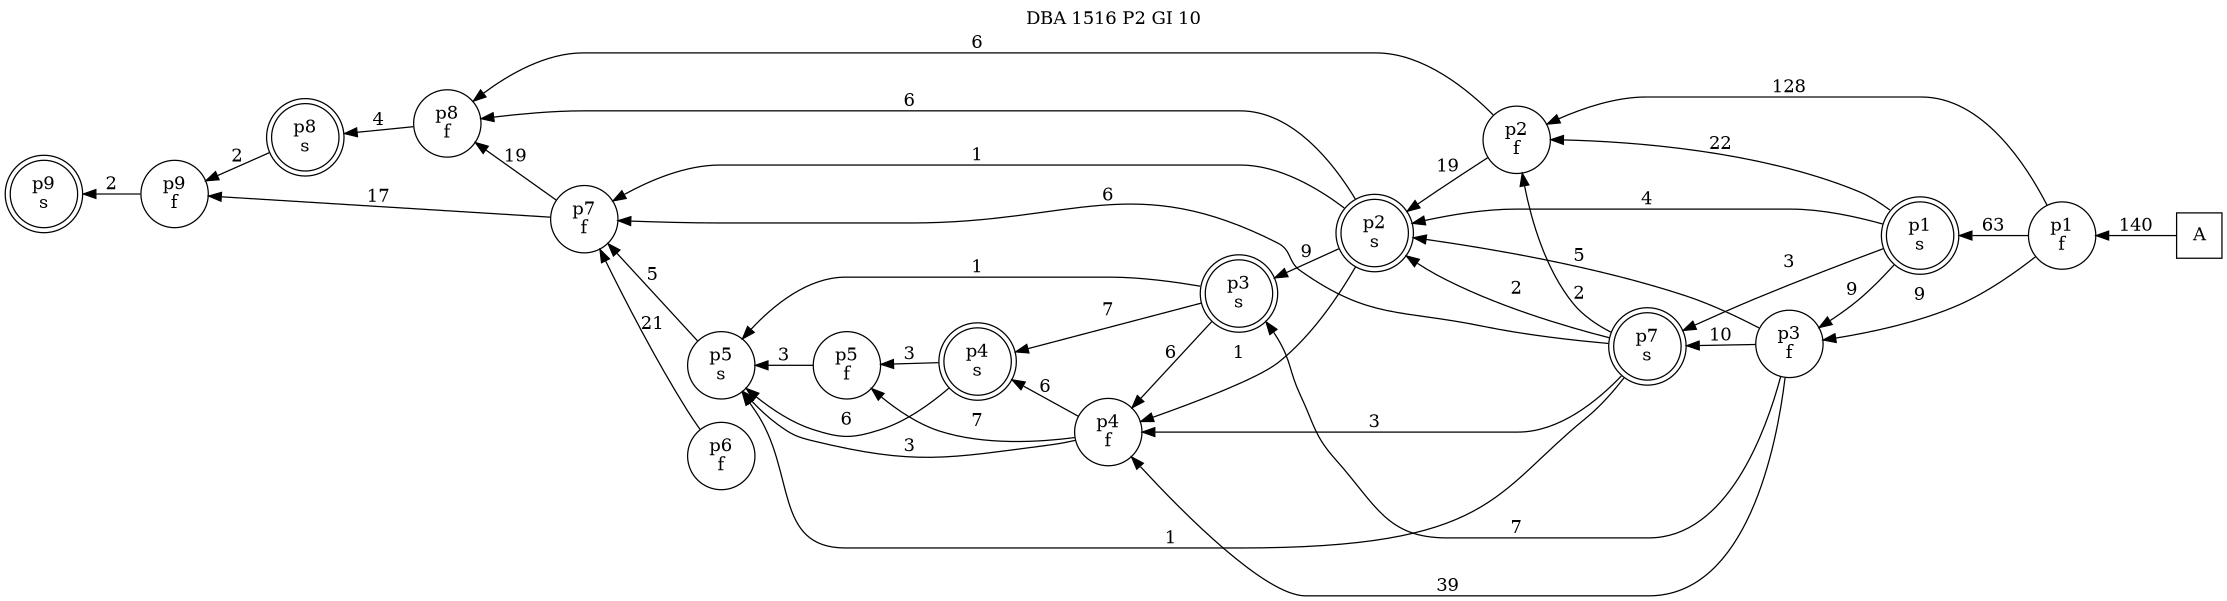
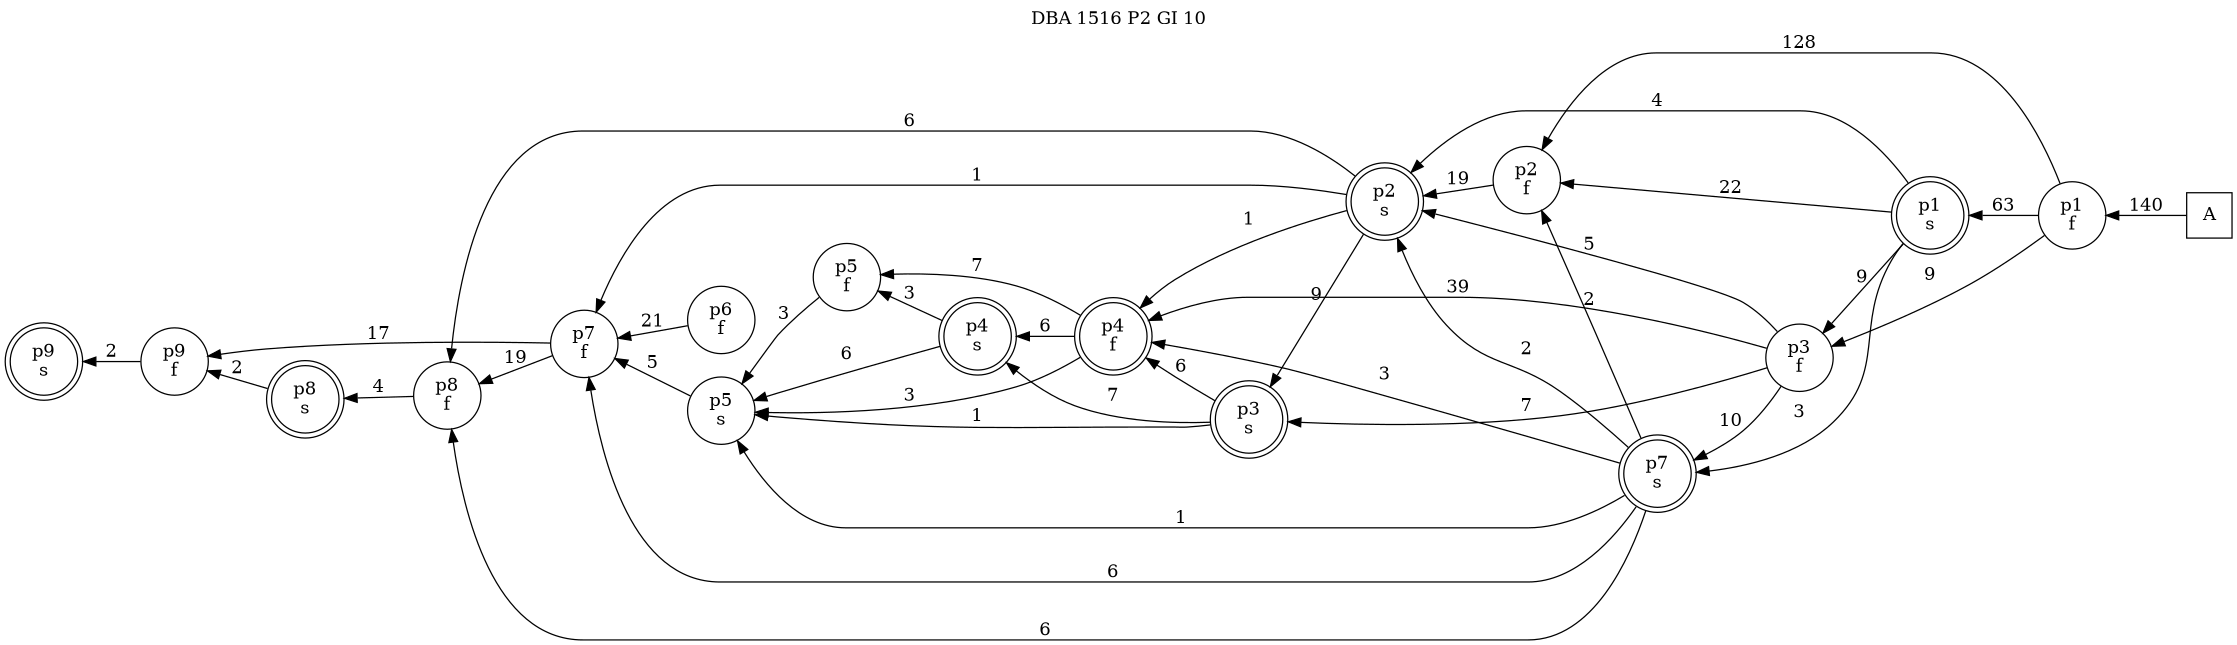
  digraph {
    label=" DBA 1516 P2 GI 10 "
    labelloc=tl
    rankdir=RL
    node [shape=circle]
    n1 [label=A shape=square]
    n2 [label="p1\nf"]
    n3 [label="p2\nf"]
    n4 [label="p1\ns" shape=doublecircle]
    n5 [label="p3\nf"]
    n6 [label="p2\ns" shape=doublecircle]
    n7 [label="p7\ns" shape=doublecircle]
-   n8 [label="p4\nf"]
+   n8 [label="p4\nf" shape=doublecircle]
    n9 [label="p3\ns" shape=doublecircle]
    n10 [label="p7\nf"]
    n11 [label="p8\nf"]
    n12 [label="p5\ns"]
    n13 [label="p5\nf"]
    n14 [label="p4\ns" shape=doublecircle]
    n15 [label="p9\nf"]
    n16 [label="p8\ns" shape=doublecircle]
    n17 [label="p6\nf"]
    n18 [label="p9\ns" shape=doublecircle]
    n1 -> n2 [label=140]
    n2 -> n3 [label=128]
    n2 -> n4 [label=63]
    n2 -> n5 [label=9]
    n3 -> n6 [label=19]
    n4 -> n3 [label=22]
    n4 -> n5 [label=9]
    n4 -> n6 [label=4]
    n4 -> n7 [label=3]
    n5 -> n6 [label=5]
    n5 -> n7 [label=10]
    n5 -> n8 [label=39]
    n5 -> n9 [label=7]
    n6 -> n8 [label=1]
    n6 -> n9 [label=9]
    n6 -> n10 [label=1]
    n6 -> n11 [label=6]
    n7 -> n3 [label=2]
    n7 -> n6 [label=2]
    n7 -> n8 [label=3]
    n7 -> n10 [label=6]
-   n3 -> n11 [label=6]
+   n7 -> n11 [label=6]
    n7 -> n12 [label=1]
    n8 -> n12 [label=3]
    n8 -> n13 [label=7]
    n8 -> n14 [label=6]
    n9 -> n8 [label=6]
    n9 -> n12 [label=1]
    n9 -> n14 [label=7]
    n10 -> n11 [label=19]
    n10 -> n15 [label=17]
    n11 -> n16 [label=4]
    n12 -> n10 [label=5]
    n13 -> n12 [label=3]
    n14 -> n12 [label=6]
    n14 -> n13 [label=3]
    n15 -> n18 [label=2]
    n16 -> n15 [label=2]
    n17 -> n10 [label=21]
  }
